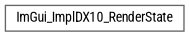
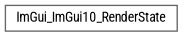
  digraph {
    rankdir=LR
    fontname="Roboto Condensed"
-   n1 [color=grey40 fillcolor=white fontname="Roboto Condensed" fontsize=10 height=0.2 label=ImGui_ImplDX10_RenderState shape=box style=filled width=0.4]
+   n1 [color=grey40 fillcolor=white fontname="Roboto Condensed" fontsize=10 height=0.2 label=ImGui_ImGui10_RenderState shape=box style=filled width=0.4]
  }
